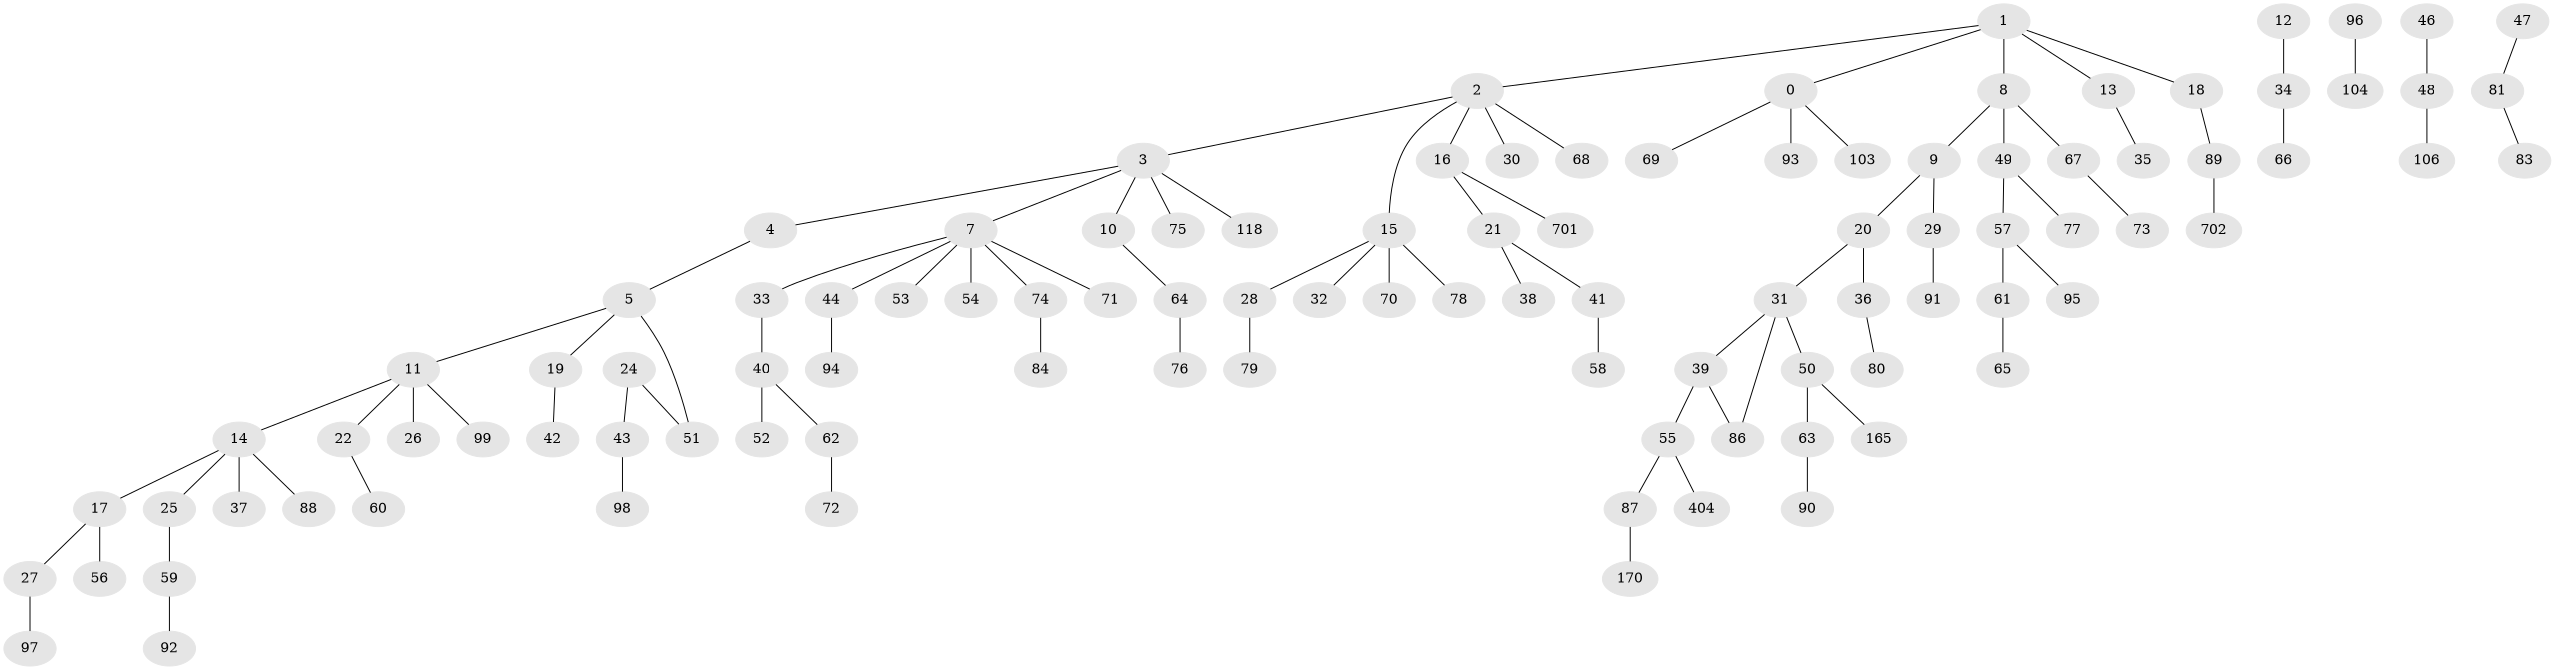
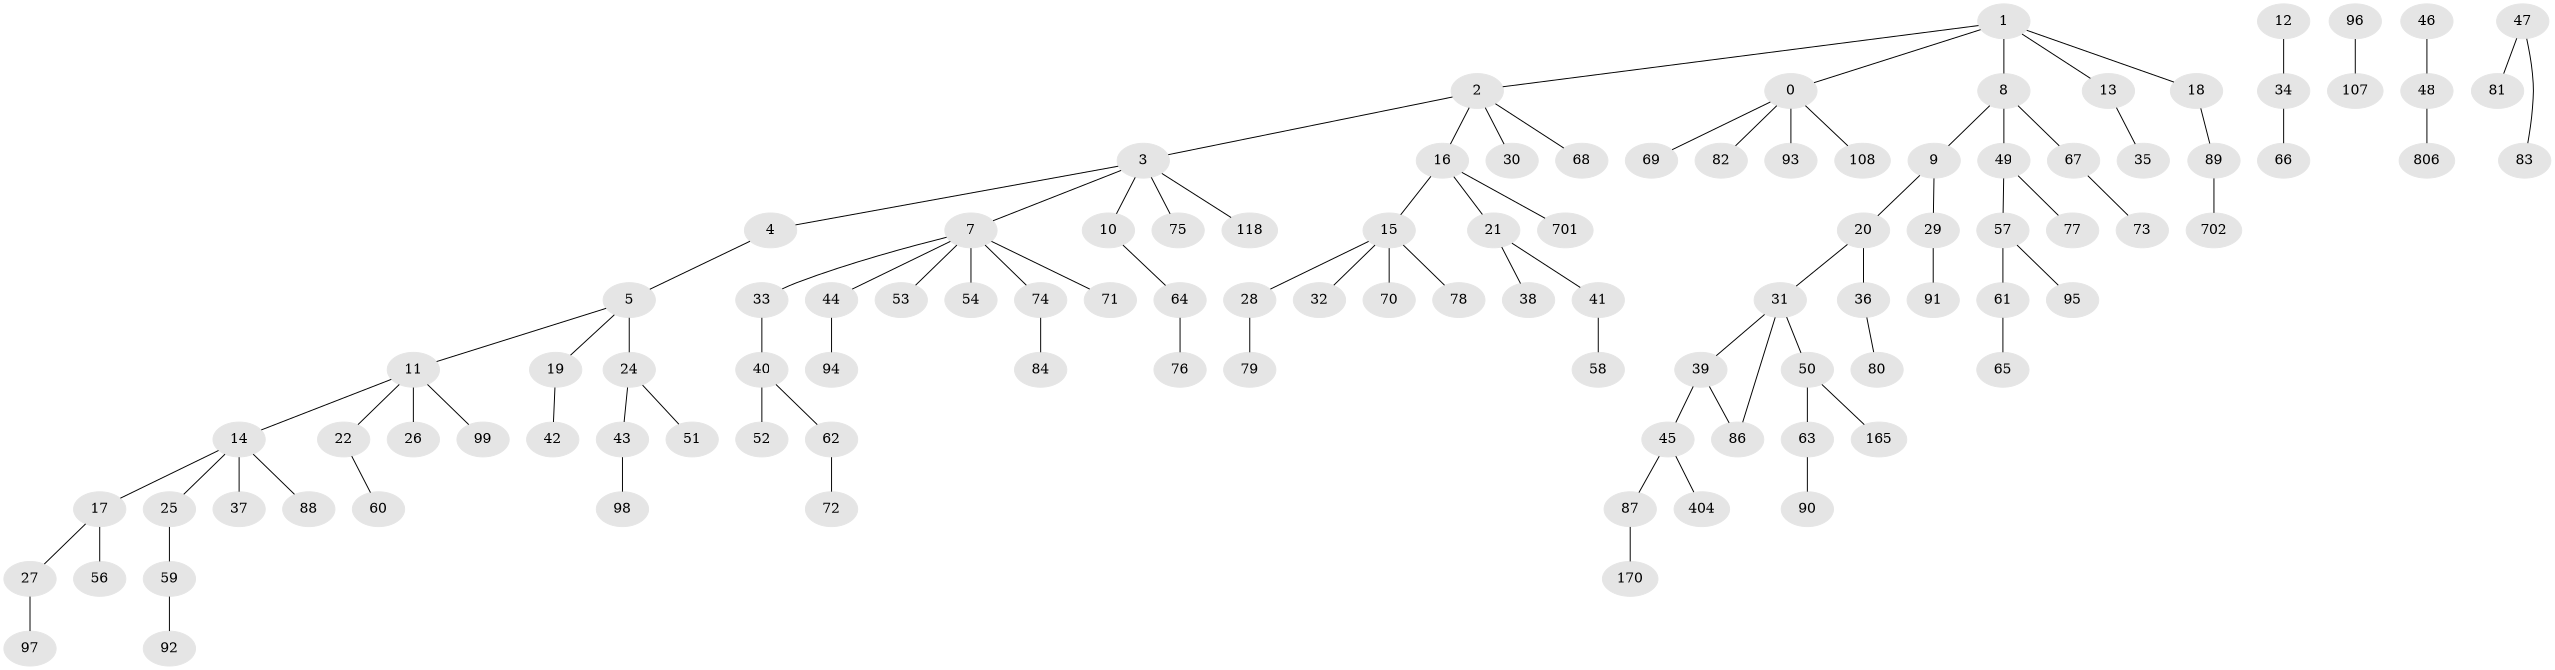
  graph {
    node [color=gray90 style=filled]
    1
    2
    n3 [label=0]
    8
    13
    18
    3
    15
    16
    30
    68
    69
+   82
    93
-   103
+   103 [label=108]
    9
    49
    67
    35
    89
    4
    7
    10
    75
    n25 [label=118]
    28
    32
    70
    78
    21
    n31 [label=701]
    5
    33
    44
    53
    54
    74
    71
    64
    11
    19
    24
    14
    22
    26
    99
    42
    43
    51
    40
    94
    84
    20
    29
    57
    77
    73
    31
    36
    91
    12
    34
    76
    17
    25
    37
    88
    60
    66
    27
    56
    59
    79
    38
    41
    97
    n77 [label=702]
    39
    50
    86
    80
    58
    96
-   107 [label=104]
+   107
    98
    46
    48
-   55
+   55 [label=45]
    47
    81
    63
    n92 [label=165]
    52
    62
    92
    87
    n97 [label=404]
    72
-   106
+   106 [label=806]
    83
    61
    95
    90
    n104 [label=170]
    65
    1 -- 2
    1 -- n3
    1 -- 8
    1 -- 13
    1 -- 18
    2 -- 3
-   2 -- 15
+   16 -- 15
    2 -- 16
    2 -- 30
    2 -- 68
    n3 -- 69
+   n3 -- 82
    n3 -- 93
    n3 -- 103
    8 -- 9
    8 -- 49
    8 -- 67
    13 -- 35
    18 -- 89
    3 -- 4
    3 -- 7
    3 -- 10
    3 -- 75
    3 -- n25
    15 -- 28
    15 -- 32
    15 -- 70
    15 -- 78
    16 -- 21
    16 -- n31
    9 -- 20
    9 -- 29
    49 -- 57
    49 -- 77
    67 -- 73
    89 -- n77
    4 -- 5
    7 -- 33
    7 -- 44
    7 -- 53
    7 -- 54
    7 -- 74
    7 -- 71
    10 -- 64
    28 -- 79
    21 -- 38
    21 -- 41
    5 -- 11
    5 -- 19
-   5 -- 51
+   5 -- 24
    33 -- 40
    44 -- 94
    74 -- 84
    64 -- 76
    11 -- 14
    11 -- 22
    11 -- 26
    11 -- 99
    19 -- 42
    24 -- 43
    24 -- 51
    14 -- 17
    14 -- 25
    14 -- 37
    14 -- 88
    22 -- 60
    43 -- 98
    40 -- 52
    40 -- 62
    20 -- 31
    20 -- 36
    29 -- 91
    57 -- 61
    57 -- 95
    31 -- 39
    31 -- 50
    31 -- 86
    36 -- 80
    12 -- 34
    34 -- 66
    17 -- 27
    17 -- 56
    25 -- 59
    27 -- 97
    59 -- 92
    41 -- 58
    39 -- 86
    39 -- 55
    50 -- 63
    50 -- n92
    96 -- 107
    46 -- 48
    48 -- 106
    55 -- 87
    55 -- n97
    47 -- 81
-   81 -- 83
+   47 -- 83
    63 -- 90
    62 -- 72
    87 -- n104
    61 -- 65
  }
